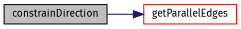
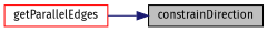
  digraph {
    rankdir=LR
    fontname="Fira Sans"
    node [fontname="Fira Sans" fontsize=10 shape=record]
    n1 [color=black fillcolor=grey75 fontcolor=black height=0.2 label=constrainDirection style=filled width=0.4]
    n2 [color=red height=0.2 label=getParallelEdges width=0.4]
-   n1 -> n2 [color=midnightblue fontname="Fira Sans" fontsize=10 labelfontname=Helvetica labelfontsize=10 style=solid]
+   n2 -> n1 [color=midnightblue fontname="Fira Sans" fontsize=10 labelfontname=Helvetica labelfontsize=10 style=solid]
  }
